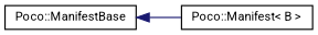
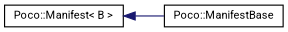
  digraph {
    rankdir=LR
    fontname=Roboto
    node [color=black fillcolor=white fontname=Roboto fontsize=10 shape=record style=filled]
    n1 [height=0.2 label="Poco::ManifestBase" width=0.4]
    n2 [height=0.2 label="Poco::Manifest\< B \>" width=0.4]
-   n1 -> n2 [color=midnightblue dir=back fontname=Roboto fontsize=10 labelfontname=Helvetica labelfontsize=10 style=solid]
+   n2 -> n1 [color=midnightblue dir=back fontname=Roboto fontsize=10 labelfontname=Helvetica labelfontsize=10 style=solid]
  }
